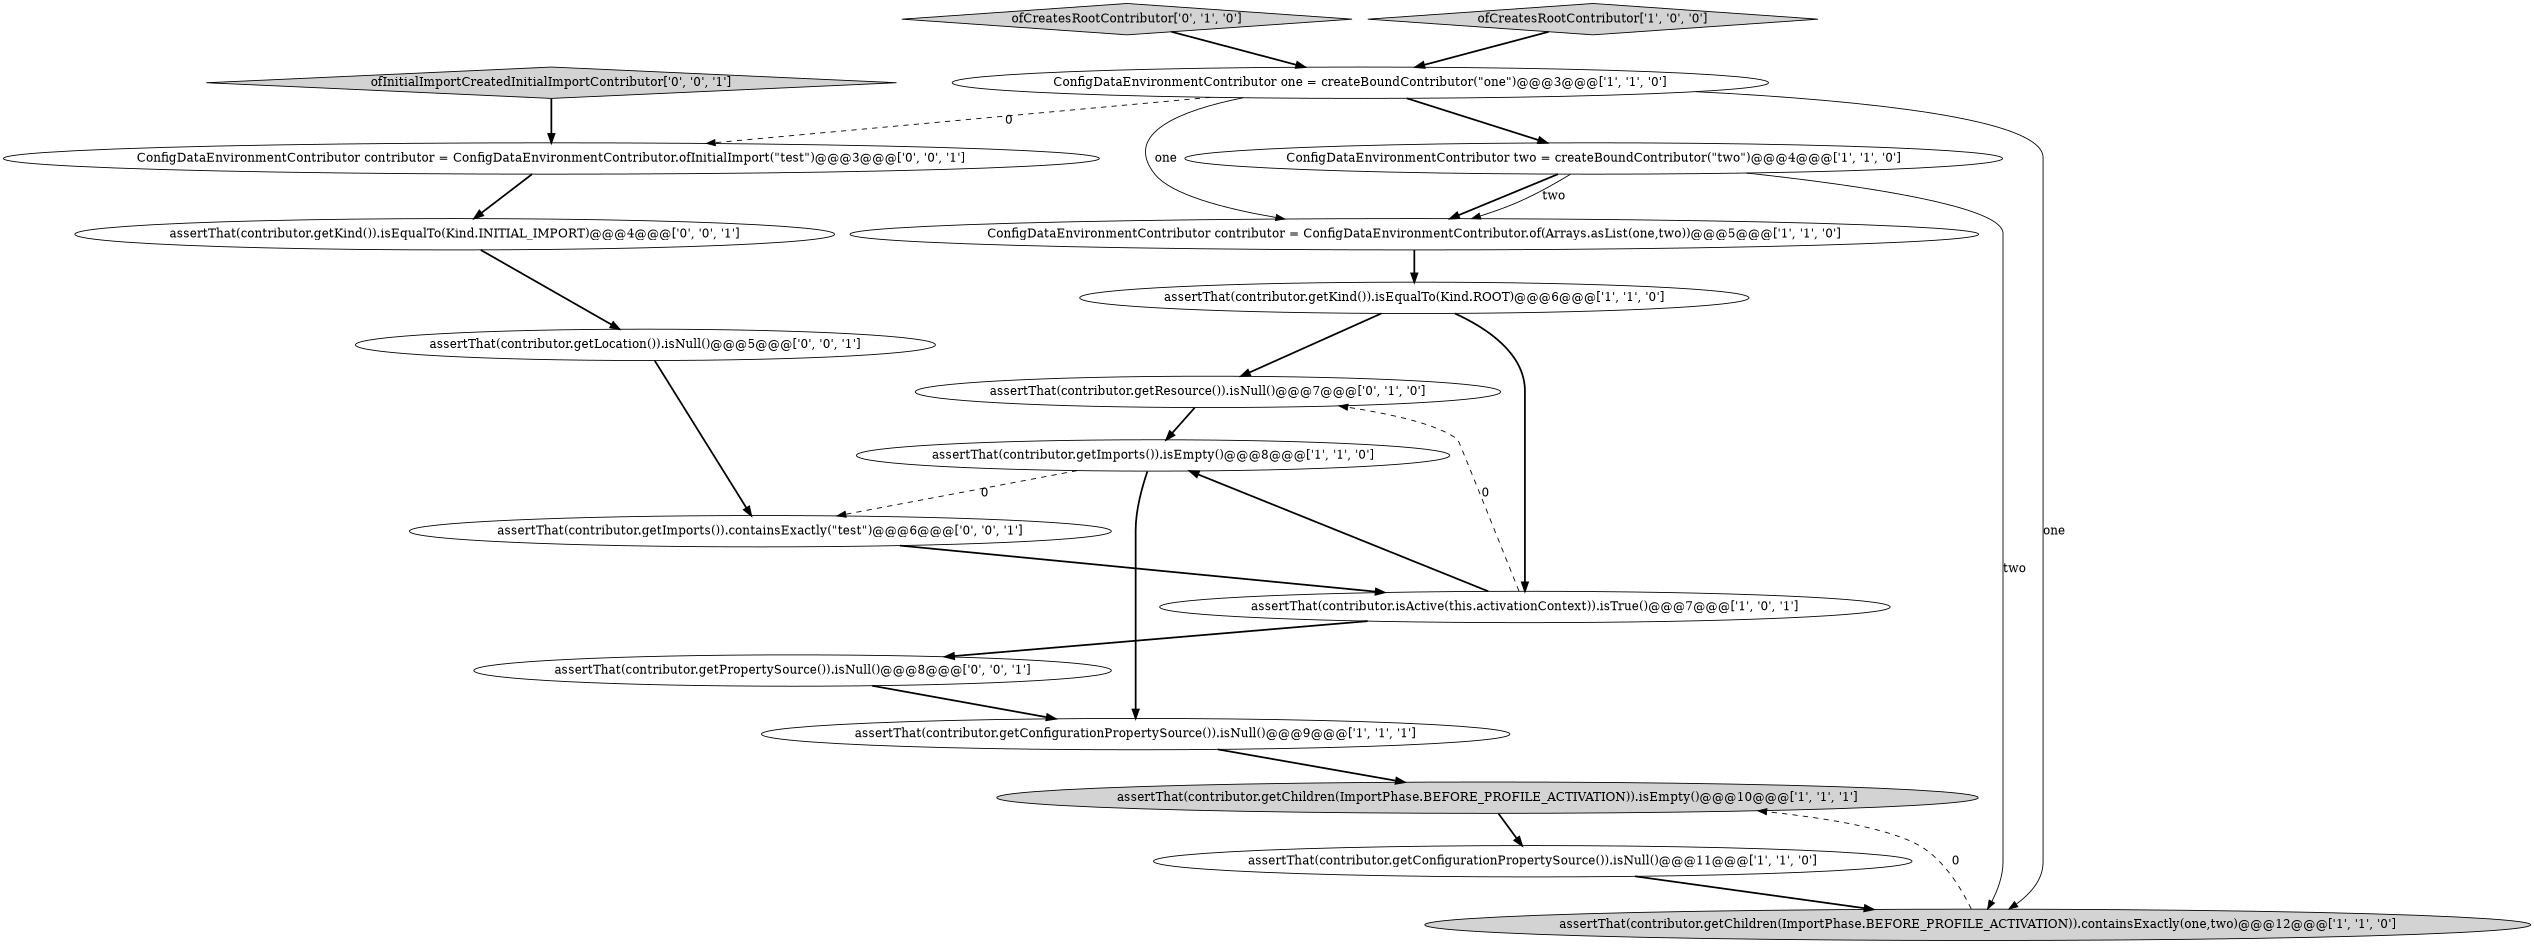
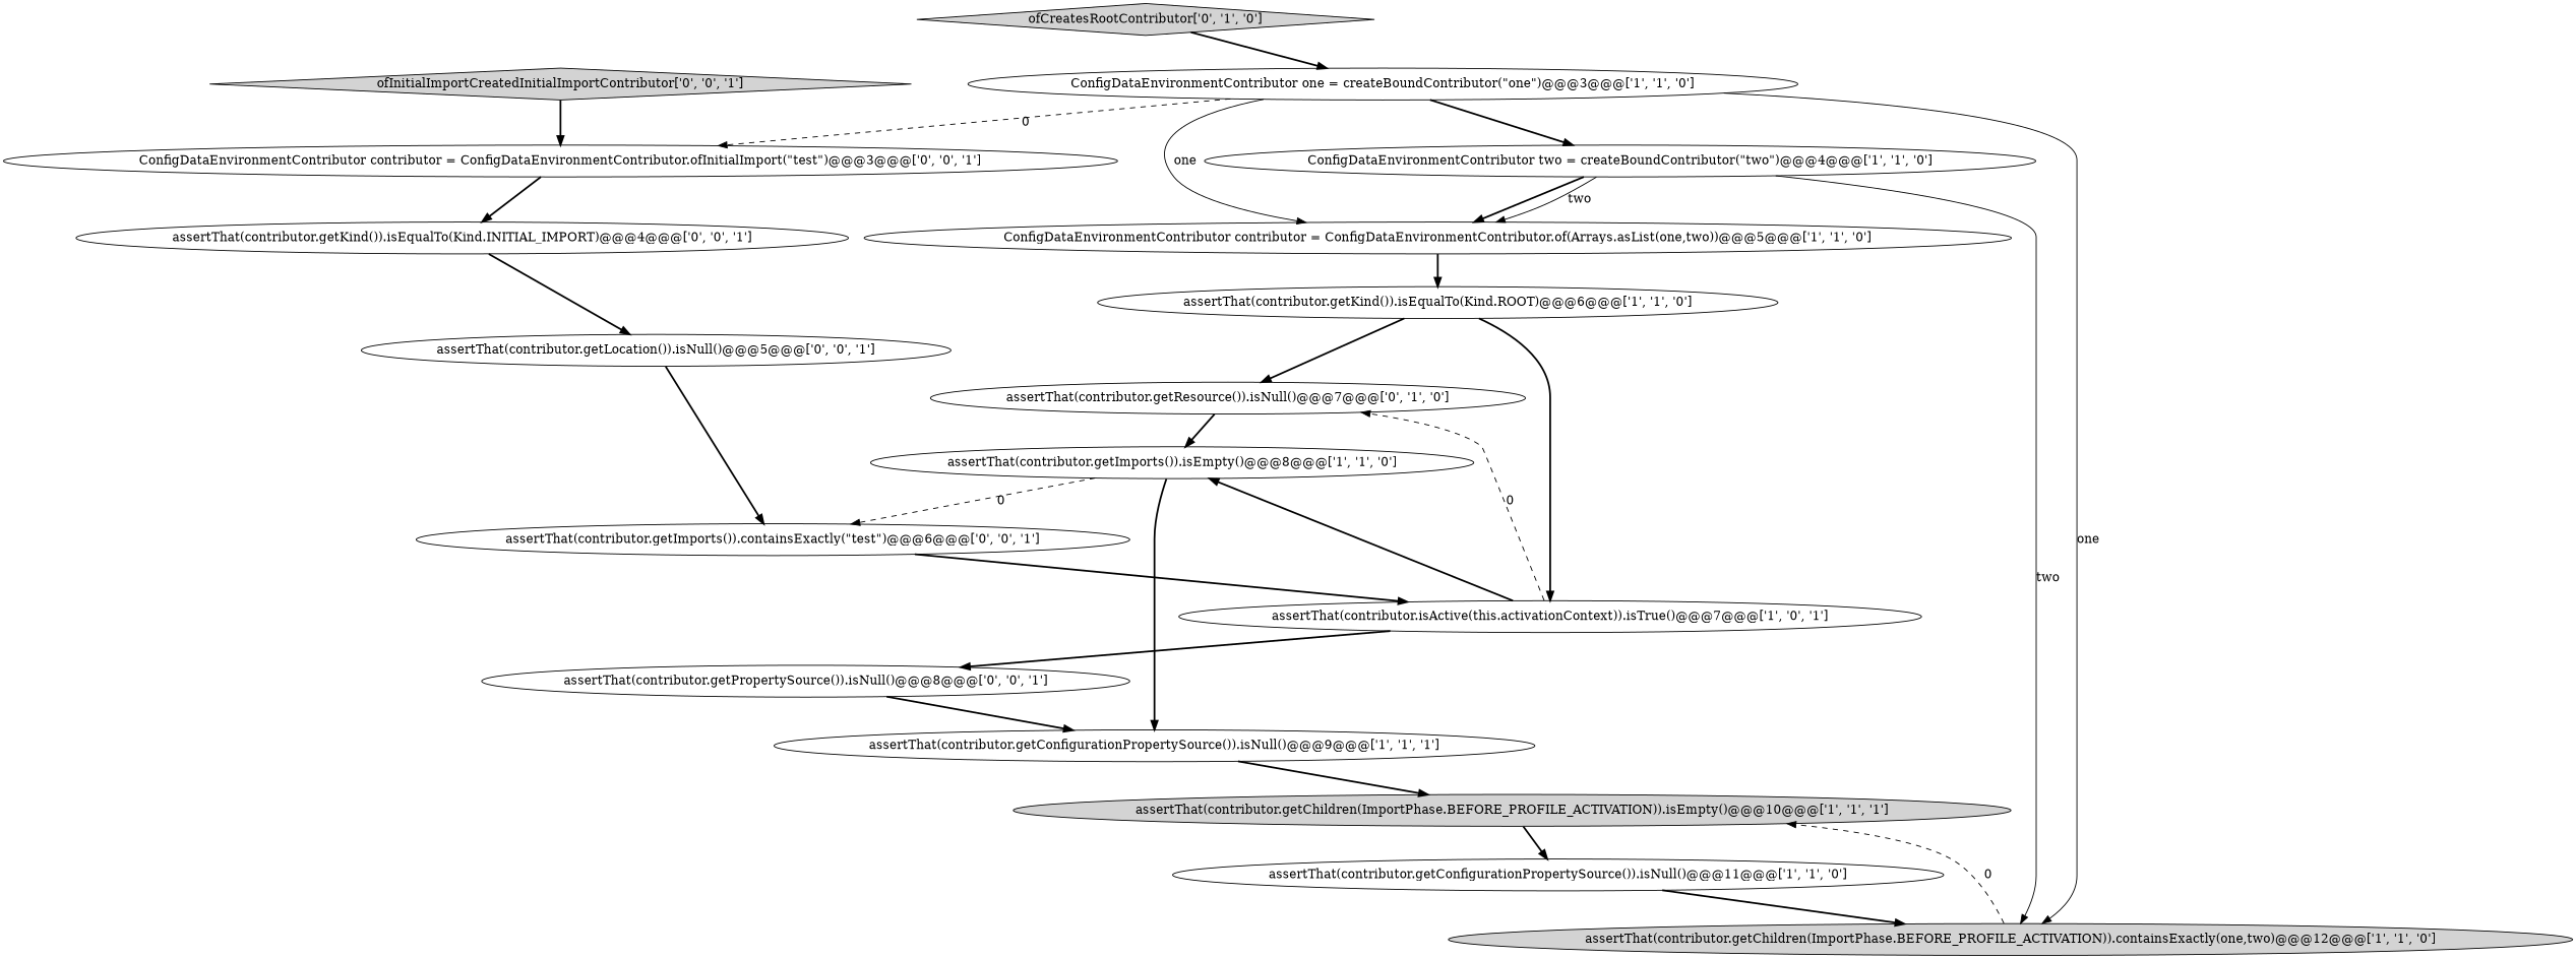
  digraph {
    node [fillcolor=white shape=ellipse style=filled]
    edge [style=bold]
    n1 [label="assertThat(contributor.getResource()).isNull()@@@7@@@['0', '1', '0']"]
    n2 [label="assertThat(contributor.getImports()).isEmpty()@@@8@@@['1', '1', '0']"]
    n3 [label="assertThat(contributor.getImports()).containsExactly(\"test\")@@@6@@@['0', '0', '1']"]
    n4 [label="assertThat(contributor.getConfigurationPropertySource()).isNull()@@@9@@@['1', '1', '1']"]
    n5 [label="assertThat(contributor.getPropertySource()).isNull()@@@8@@@['0', '0', '1']"]
    n6 [label="assertThat(contributor.getKind()).isEqualTo(Kind.ROOT)@@@6@@@['1', '1', '0']"]
    n7 [label="assertThat(contributor.isActive(this.activationContext)).isTrue()@@@7@@@['1', '0', '1']"]
    n8 [label="assertThat(contributor.getKind()).isEqualTo(Kind.INITIAL_IMPORT)@@@4@@@['0', '0', '1']"]
    n9 [label="assertThat(contributor.getLocation()).isNull()@@@5@@@['0', '0', '1']"]
    n10 [label="ConfigDataEnvironmentContributor contributor = ConfigDataEnvironmentContributor.ofInitialImport(\"test\")@@@3@@@['0', '0', '1']"]
    n11 [label="ConfigDataEnvironmentContributor contributor = ConfigDataEnvironmentContributor.of(Arrays.asList(one,two))@@@5@@@['1', '1', '0']"]
    n12 [fillcolor=lightgray label="assertThat(contributor.getChildren(ImportPhase.BEFORE_PROFILE_ACTIVATION)).isEmpty()@@@10@@@['1', '1', '1']"]
    n13 [label="assertThat(contributor.getConfigurationPropertySource()).isNull()@@@11@@@['1', '1', '0']"]
    n14 [label="ConfigDataEnvironmentContributor two = createBoundContributor(\"two\")@@@4@@@['1', '1', '0']"]
    n15 [fillcolor=lightgray label="assertThat(contributor.getChildren(ImportPhase.BEFORE_PROFILE_ACTIVATION)).containsExactly(one,two)@@@12@@@['1', '1', '0']"]
    n16 [fillcolor=lightgray label="ofCreatesRootContributor['0', '1', '0']" shape=diamond]
    n17 [label="ConfigDataEnvironmentContributor one = createBoundContributor(\"one\")@@@3@@@['1', '1', '0']"]
-   n18 [fillcolor=lightgray label="ofCreatesRootContributor['1', '0', '0']" shape=diamond]
    n19 [fillcolor=lightgray label="ofInitialImportCreatedInitialImportContributor['0', '0', '1']" shape=diamond]
    n1 -> n2
    n2 -> n3 [label=0 style=dashed]
    n2 -> n4
    n3 -> n7
    n4 -> n12
    n5 -> n4
    n6 -> n1
    n6 -> n7
    n7 -> n1 [label=0 style=dashed]
    n7 -> n2
    n7 -> n5
    n8 -> n9
    n9 -> n3
    n10 -> n8
    n11 -> n6
    n12 -> n13
    n13 -> n15
    n14 -> n11
    n14 -> n11 [label=two style=solid]
    n14 -> n15 [label=two style=solid]
    n15 -> n12 [label=0 style=dashed]
    n16 -> n17
    n17 -> n10 [label=0 style=dashed]
    n17 -> n11 [label=one style=solid]
    n17 -> n14
    n17 -> n15 [label=one style=solid]
-   n18 -> n17
    n19 -> n10
  }
